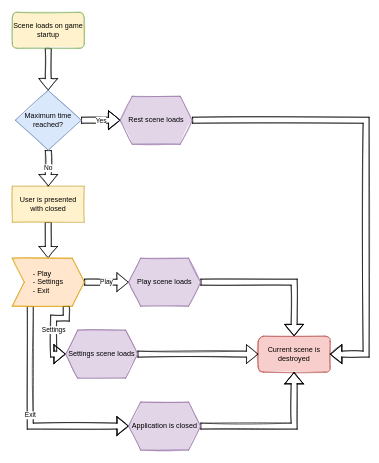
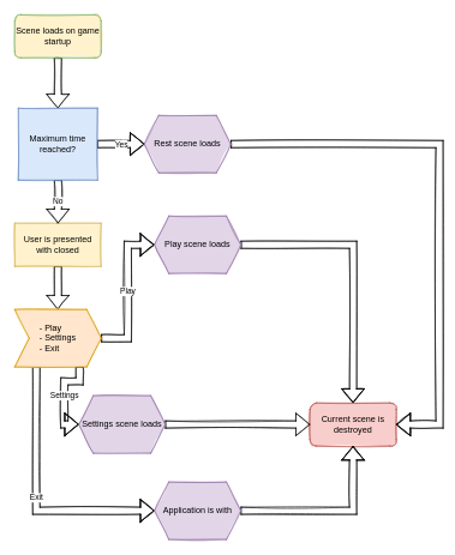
  <mxCell id="0" />
  <mxCell id="1" parent="0" />
  <mxCell id="2" style="edgeStyle=orthogonalEdgeStyle;shape=flexArrow;rounded=0;sketch=1;orthogonalLoop=1;jettySize=auto;html=1;exitX=0.5;exitY=1;exitDx=0;exitDy=0;entryX=0.5;entryY=0;entryDx=0;entryDy=0;" edge="1" parent="1" source="3" target="19"><mxGeometry relative="1" as="geometry" /></mxCell>
  <mxCell id="3" value="Scene loads on game startup" style="rounded=1;whiteSpace=wrap;html=1;fillColor=#fff2cc;strokeColor=#82b366;sketch=1;fillStyle=solid;" parent="1" vertex="1"><mxGeometry x="20" y="20" width="120" height="60" as="geometry" /></mxCell>
  <mxCell id="4" value="" style="edgeStyle=orthogonalEdgeStyle;shape=flexArrow;rounded=0;sketch=1;orthogonalLoop=1;jettySize=auto;html=1;strokeColor=default;entryX=0.5;entryY=0;entryDx=0;entryDy=0;" parent="1" source="5" target="9" edge="1"><mxGeometry relative="1" as="geometry"><mxPoint x="80" y="430" as="targetPoint" /></mxGeometry></mxCell>
  <mxCell id="5" value="User is presented with closed" style="rounded=0;whiteSpace=wrap;html=1;sketch=1;fillStyle=solid;fillColor=#fff2cc;strokeColor=#d6b656;" parent="1" vertex="1"><mxGeometry x="20" y="310" width="120" height="60" as="geometry" /></mxCell>
  <mxCell id="6" value="Play" style="edgeStyle=orthogonalEdgeStyle;rounded=0;orthogonalLoop=1;jettySize=auto;html=1;exitX=1;exitY=0.5;exitDx=0;exitDy=0;entryX=0;entryY=0.5;entryDx=0;entryDy=0;shape=flexArrow;sketch=1;" edge="1" parent="1" source="9" target="11"><mxGeometry relative="1" as="geometry" /></mxCell>
  <mxCell id="7" value="Settings" style="edgeStyle=orthogonalEdgeStyle;shape=flexArrow;rounded=0;sketch=1;orthogonalLoop=1;jettySize=auto;html=1;exitX=0.75;exitY=1;exitDx=0;exitDy=0;entryX=0;entryY=0.5;entryDx=0;entryDy=0;" edge="1" parent="1" source="9" target="14"><mxGeometry relative="1" as="geometry"><mxPoint x="180" y="630" as="targetPoint" /></mxGeometry></mxCell>
  <mxCell id="8" value="Exit" style="edgeStyle=orthogonalEdgeStyle;shape=flexArrow;rounded=0;sketch=1;orthogonalLoop=1;jettySize=auto;html=1;exitX=0.25;exitY=1;exitDx=0;exitDy=0;entryX=0;entryY=0.5;entryDx=0;entryDy=0;" edge="1" parent="1" source="9" target="16"><mxGeometry relative="1" as="geometry"><mxPoint x="110" y="690" as="targetPoint" /></mxGeometry></mxCell>
  <mxCell id="9" value="&lt;div style=&quot;text-align: left&quot;&gt;&lt;span&gt;- Play&lt;/span&gt;&lt;br&gt;&lt;span&gt;- Settings&lt;/span&gt;&lt;br&gt;&lt;span&gt;- Exit&lt;/span&gt;&lt;br&gt;&lt;/div&gt;" style="shape=step;perimeter=stepPerimeter;whiteSpace=wrap;html=1;fixedSize=1;sketch=1;fillStyle=solid;fillColor=#ffe6cc;strokeColor=#d79b00;" vertex="1" parent="1"><mxGeometry x="20" y="430" width="120" height="80" as="geometry" /></mxCell>
  <mxCell id="10" style="edgeStyle=orthogonalEdgeStyle;shape=flexArrow;rounded=0;sketch=1;orthogonalLoop=1;jettySize=auto;html=1;exitX=1;exitY=0.5;exitDx=0;exitDy=0;entryX=0.5;entryY=0;entryDx=0;entryDy=0;" edge="1" parent="1" source="11" target="12"><mxGeometry relative="1" as="geometry" /></mxCell>
- <mxCell id="11" value="Play scene loads" style="shape=hexagon;perimeter=hexagonPerimeter2;whiteSpace=wrap;html=1;fixedSize=1;sketch=1;fillStyle=solid;fillColor=#e1d5e7;strokeColor=#9673a6;" vertex="1" parent="1"><mxGeometry x="214" y="430" width="120" height="80" as="geometry" /></mxCell>
+ <mxCell id="11" value="Play scene loads" style="shape=hexagon;perimeter=hexagonPerimeter2;whiteSpace=wrap;html=1;fixedSize=1;sketch=1;fillStyle=solid;fillColor=#e1d5e7;strokeColor=#9673a6;" vertex="1" parent="1"><mxGeometry x="214" y="300" width="120" height="80" as="geometry" /></mxCell>
  <mxCell id="12" value="Current scene is destroyed" style="rounded=1;whiteSpace=wrap;html=1;fillColor=#f8cecc;strokeColor=#b85450;sketch=1;fillStyle=solid;" vertex="1" parent="1"><mxGeometry x="430" y="560" width="120" height="60" as="geometry" /></mxCell>
  <mxCell id="13" style="edgeStyle=orthogonalEdgeStyle;shape=flexArrow;rounded=0;sketch=1;orthogonalLoop=1;jettySize=auto;html=1;exitX=1;exitY=0.5;exitDx=0;exitDy=0;entryX=0;entryY=0.5;entryDx=0;entryDy=0;" edge="1" parent="1" source="14" target="12"><mxGeometry relative="1" as="geometry" /></mxCell>
  <mxCell id="14" value="Settings scene loads" style="shape=hexagon;perimeter=hexagonPerimeter2;whiteSpace=wrap;html=1;fixedSize=1;sketch=1;fillStyle=solid;fillColor=#e1d5e7;strokeColor=#9673a6;" vertex="1" parent="1"><mxGeometry x="109" y="550" width="120" height="80" as="geometry" /></mxCell>
  <mxCell id="15" style="edgeStyle=orthogonalEdgeStyle;shape=flexArrow;rounded=0;sketch=1;orthogonalLoop=1;jettySize=auto;html=1;exitX=1;exitY=0.5;exitDx=0;exitDy=0;entryX=0.5;entryY=1;entryDx=0;entryDy=0;" edge="1" parent="1" source="16" target="12"><mxGeometry relative="1" as="geometry" /></mxCell>
- <mxCell id="16" value="Application is closed" style="shape=hexagon;perimeter=hexagonPerimeter2;whiteSpace=wrap;html=1;fixedSize=1;sketch=1;fillStyle=solid;fillColor=#e1d5e7;strokeColor=#9673a6;" vertex="1" parent="1"><mxGeometry x="214" y="670" width="120" height="80" as="geometry" /></mxCell>
+ <mxCell id="16" value="Application is with" style="shape=hexagon;perimeter=hexagonPerimeter2;whiteSpace=wrap;html=1;fixedSize=1;sketch=1;fillStyle=solid;fillColor=#e1d5e7;strokeColor=#9673a6;" vertex="1" parent="1"><mxGeometry x="214" y="670" width="120" height="80" as="geometry" /></mxCell>
  <mxCell id="17" value="No" style="edgeStyle=orthogonalEdgeStyle;shape=flexArrow;rounded=0;sketch=1;orthogonalLoop=1;jettySize=auto;html=1;exitX=0.5;exitY=1;exitDx=0;exitDy=0;entryX=0.5;entryY=0;entryDx=0;entryDy=0;" edge="1" parent="1" source="19" target="5"><mxGeometry relative="1" as="geometry" /></mxCell>
  <mxCell id="18" value="Yes" style="edgeStyle=orthogonalEdgeStyle;shape=flexArrow;rounded=0;sketch=1;orthogonalLoop=1;jettySize=auto;html=1;exitX=1;exitY=0.5;exitDx=0;exitDy=0;" edge="1" parent="1" source="19"><mxGeometry relative="1" as="geometry"><mxPoint x="200" y="200" as="targetPoint" /></mxGeometry></mxCell>
- <mxCell id="19" value="Maximum time reached?" style="rhombus;whiteSpace=wrap;html=1;fillColor=#dae8fc;strokeColor=#6c8ebf;rounded=0;sketch=1;fillStyle=solid;" vertex="1" parent="1"><mxGeometry x="25" y="150" width="110" height="100" as="geometry" /></mxCell>
+ <mxCell id="19" value="Maximum time reached?" style="whiteSpace=wrap;html=1;fillColor=#dae8fc;strokeColor=#6c8ebf;sketch=1;fillStyle=solid;rounded=0;" vertex="1" parent="1"><mxGeometry x="25" y="150" width="110" height="100" as="geometry" /></mxCell>
  <mxCell id="20" style="edgeStyle=orthogonalEdgeStyle;shape=flexArrow;rounded=0;sketch=1;orthogonalLoop=1;jettySize=auto;html=1;exitX=1;exitY=0.5;exitDx=0;exitDy=0;entryX=1;entryY=0.5;entryDx=0;entryDy=0;" edge="1" parent="1" source="21" target="12"><mxGeometry relative="1" as="geometry"><Array as="points"><mxPoint x="610" y="200" /><mxPoint x="610" y="590" /></Array></mxGeometry></mxCell>
  <mxCell id="21" value="Rest scene loads" style="shape=hexagon;perimeter=hexagonPerimeter2;whiteSpace=wrap;html=1;fixedSize=1;sketch=1;fillStyle=solid;fillColor=#e1d5e7;strokeColor=#9673a6;" vertex="1" parent="1"><mxGeometry x="200" y="160" width="120" height="80" as="geometry" /></mxCell>
